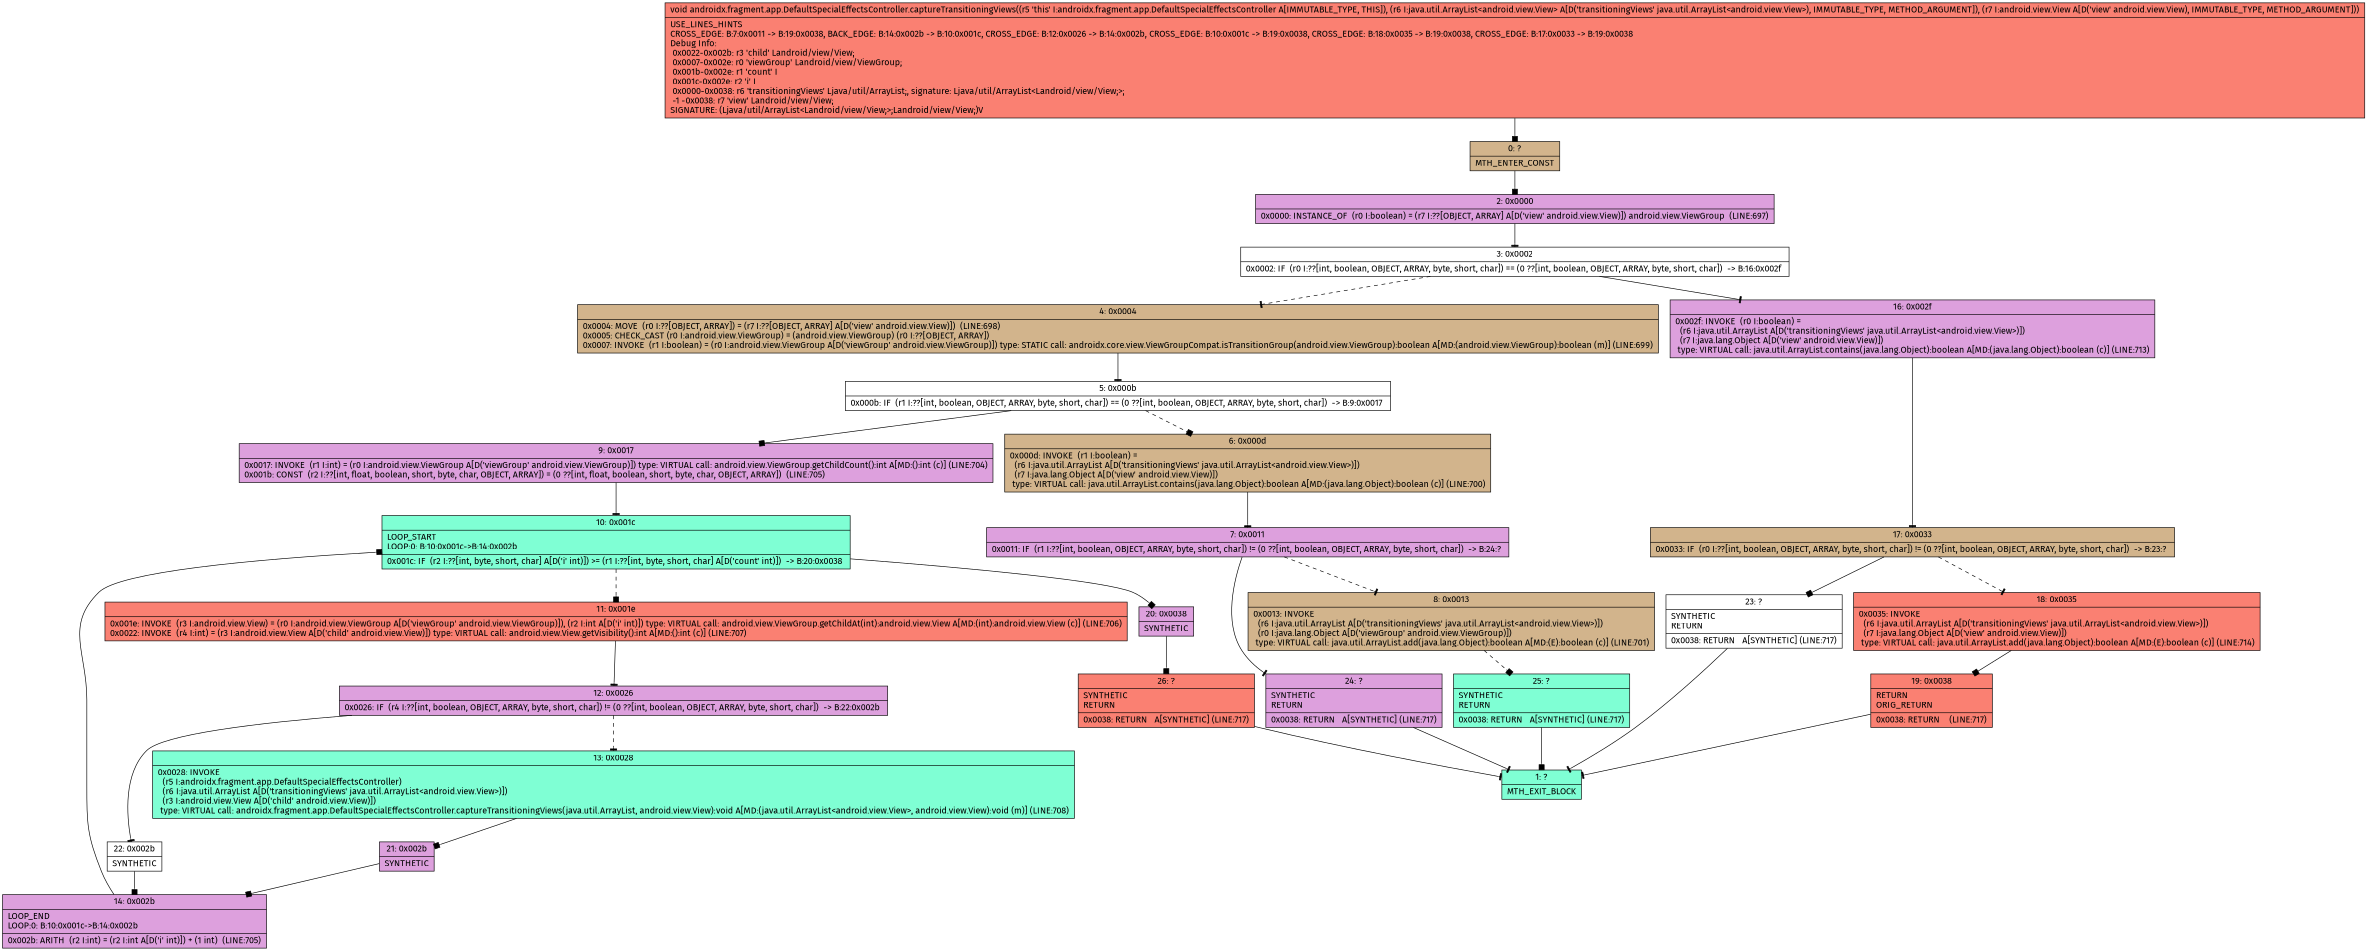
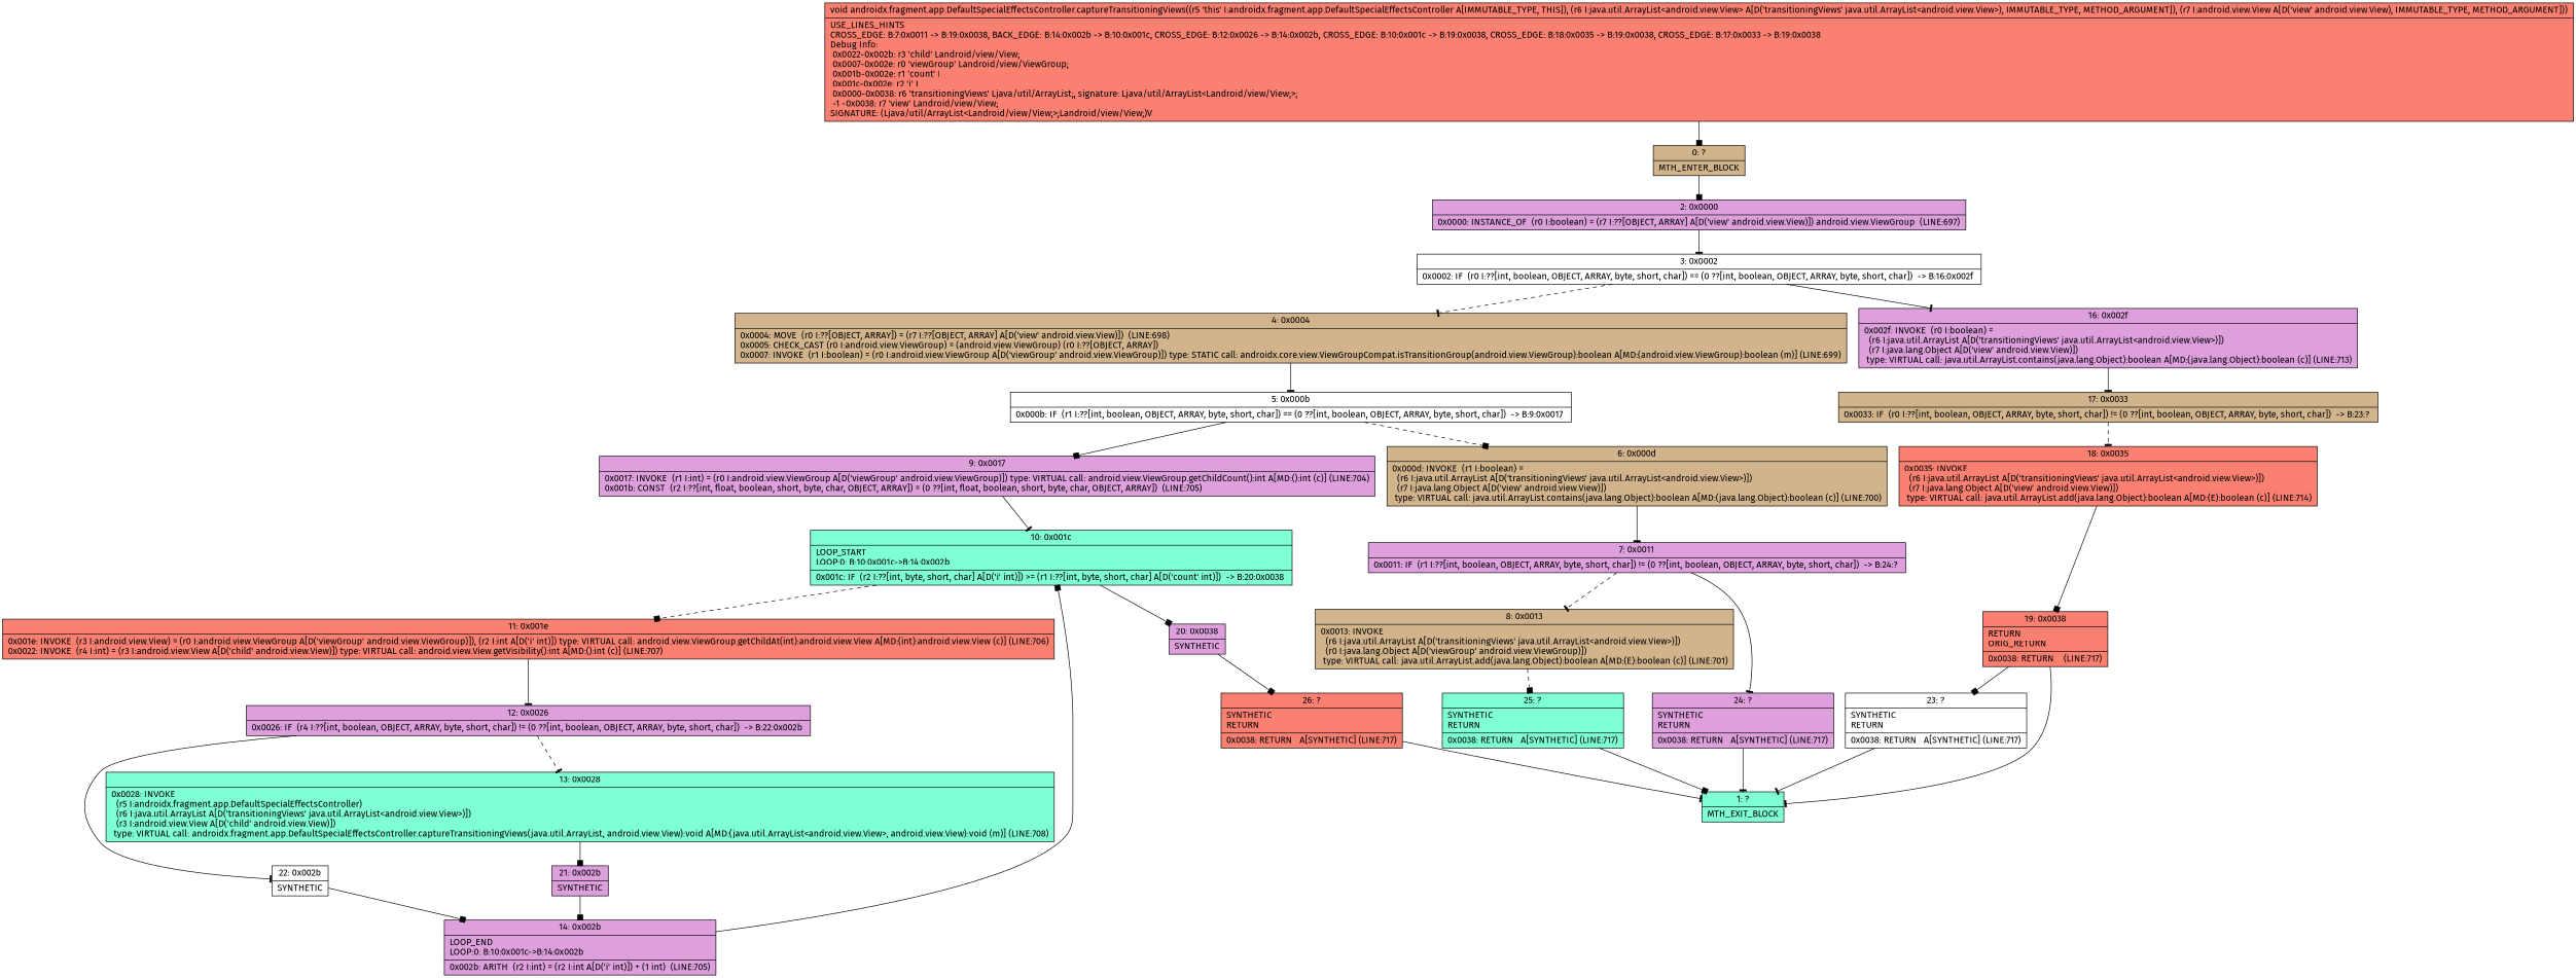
  digraph {
    fontname="Fira Sans"
    node [fillcolor=plum fontname="Fira Sans" shape=record style=filled]
    edge [arrowhead=tee fontname="Fira Sans"]
-   n1 [fillcolor=tan label="{0\:\ ?|MTH_ENTER_CONST\l}"]
+   n1 [fillcolor=tan label="{0\:\ ?|MTH_ENTER_BLOCK\l}"]
    n2 [label="{2\:\ 0x0000|0x0000: INSTANCE_OF  (r0 I:boolean) = (r7 I:??[OBJECT, ARRAY] A[D('view' android.view.View)]) android.view.ViewGroup  (LINE:697)\l}"]
    n3 [fillcolor=white label="{3\:\ 0x0002|0x0002: IF  (r0 I:??[int, boolean, OBJECT, ARRAY, byte, short, char]) == (0 ??[int, boolean, OBJECT, ARRAY, byte, short, char])  \-\> B:16:0x002f \l}"]
    n4 [fillcolor=tan label="{4\:\ 0x0004|0x0004: MOVE  (r0 I:??[OBJECT, ARRAY]) = (r7 I:??[OBJECT, ARRAY] A[D('view' android.view.View)])  (LINE:698)\l0x0005: CHECK_CAST (r0 I:android.view.ViewGroup) = (android.view.ViewGroup) (r0 I:??[OBJECT, ARRAY]) \l0x0007: INVOKE  (r1 I:boolean) = (r0 I:android.view.ViewGroup A[D('viewGroup' android.view.ViewGroup)]) type: STATIC call: androidx.core.view.ViewGroupCompat.isTransitionGroup(android.view.ViewGroup):boolean A[MD:(android.view.ViewGroup):boolean (m)] (LINE:699)\l}"]
    n5 [label="{16\:\ 0x002f|0x002f: INVOKE  (r0 I:boolean) = \l  (r6 I:java.util.ArrayList A[D('transitioningViews' java.util.ArrayList\<android.view.View\>)])\l  (r7 I:java.lang.Object A[D('view' android.view.View)])\l type: VIRTUAL call: java.util.ArrayList.contains(java.lang.Object):boolean A[MD:(java.lang.Object):boolean (c)] (LINE:713)\l}"]
    n6 [fillcolor=white label="{5\:\ 0x000b|0x000b: IF  (r1 I:??[int, boolean, OBJECT, ARRAY, byte, short, char]) == (0 ??[int, boolean, OBJECT, ARRAY, byte, short, char])  \-\> B:9:0x0017 \l}"]
    n7 [fillcolor=tan label="{17\:\ 0x0033|0x0033: IF  (r0 I:??[int, boolean, OBJECT, ARRAY, byte, short, char]) != (0 ??[int, boolean, OBJECT, ARRAY, byte, short, char])  \-\> B:23:? \l}"]
    n8 [fillcolor=tan label="{6\:\ 0x000d|0x000d: INVOKE  (r1 I:boolean) = \l  (r6 I:java.util.ArrayList A[D('transitioningViews' java.util.ArrayList\<android.view.View\>)])\l  (r7 I:java.lang.Object A[D('view' android.view.View)])\l type: VIRTUAL call: java.util.ArrayList.contains(java.lang.Object):boolean A[MD:(java.lang.Object):boolean (c)] (LINE:700)\l}"]
    n9 [label="{9\:\ 0x0017|0x0017: INVOKE  (r1 I:int) = (r0 I:android.view.ViewGroup A[D('viewGroup' android.view.ViewGroup)]) type: VIRTUAL call: android.view.ViewGroup.getChildCount():int A[MD:():int (c)] (LINE:704)\l0x001b: CONST  (r2 I:??[int, float, boolean, short, byte, char, OBJECT, ARRAY]) = (0 ??[int, float, boolean, short, byte, char, OBJECT, ARRAY])  (LINE:705)\l}"]
    n10 [label="{7\:\ 0x0011|0x0011: IF  (r1 I:??[int, boolean, OBJECT, ARRAY, byte, short, char]) != (0 ??[int, boolean, OBJECT, ARRAY, byte, short, char])  \-\> B:24:? \l}"]
    n11 [fillcolor=aquamarine label="{10\:\ 0x001c|LOOP_START\lLOOP:0: B:10:0x001c\-\>B:14:0x002b\l|0x001c: IF  (r2 I:??[int, byte, short, char] A[D('i' int)]) \>= (r1 I:??[int, byte, short, char] A[D('count' int)])  \-\> B:20:0x0038 \l}"]
    n12 [fillcolor=tan label="{8\:\ 0x0013|0x0013: INVOKE  \l  (r6 I:java.util.ArrayList A[D('transitioningViews' java.util.ArrayList\<android.view.View\>)])\l  (r0 I:java.lang.Object A[D('viewGroup' android.view.ViewGroup)])\l type: VIRTUAL call: java.util.ArrayList.add(java.lang.Object):boolean A[MD:(E):boolean (c)] (LINE:701)\l}"]
    n13 [label="{24\:\ ?|SYNTHETIC\lRETURN\l|0x0038: RETURN   A[SYNTHETIC] (LINE:717)\l}"]
    n14 [fillcolor=aquamarine label="{25\:\ ?|SYNTHETIC\lRETURN\l|0x0038: RETURN   A[SYNTHETIC] (LINE:717)\l}"]
    n15 [fillcolor=aquamarine label="{1\:\ ?|MTH_EXIT_BLOCK\l}"]
    n16 [fillcolor=salmon label="{11\:\ 0x001e|0x001e: INVOKE  (r3 I:android.view.View) = (r0 I:android.view.ViewGroup A[D('viewGroup' android.view.ViewGroup)]), (r2 I:int A[D('i' int)]) type: VIRTUAL call: android.view.ViewGroup.getChildAt(int):android.view.View A[MD:(int):android.view.View (c)] (LINE:706)\l0x0022: INVOKE  (r4 I:int) = (r3 I:android.view.View A[D('child' android.view.View)]) type: VIRTUAL call: android.view.View.getVisibility():int A[MD:():int (c)] (LINE:707)\l}"]
    n17 [label="{20\:\ 0x0038|SYNTHETIC\l}"]
    n18 [label="{12\:\ 0x0026|0x0026: IF  (r4 I:??[int, boolean, OBJECT, ARRAY, byte, short, char]) != (0 ??[int, boolean, OBJECT, ARRAY, byte, short, char])  \-\> B:22:0x002b \l}"]
    n19 [fillcolor=salmon label="{26\:\ ?|SYNTHETIC\lRETURN\l|0x0038: RETURN   A[SYNTHETIC] (LINE:717)\l}"]
    n20 [fillcolor=aquamarine label="{13\:\ 0x0028|0x0028: INVOKE  \l  (r5 I:androidx.fragment.app.DefaultSpecialEffectsController)\l  (r6 I:java.util.ArrayList A[D('transitioningViews' java.util.ArrayList\<android.view.View\>)])\l  (r3 I:android.view.View A[D('child' android.view.View)])\l type: VIRTUAL call: androidx.fragment.app.DefaultSpecialEffectsController.captureTransitioningViews(java.util.ArrayList, android.view.View):void A[MD:(java.util.ArrayList\<android.view.View\>, android.view.View):void (m)] (LINE:708)\l}"]
    n21 [fillcolor=white label="{22\:\ 0x002b|SYNTHETIC\l}"]
    n22 [label="{21\:\ 0x002b|SYNTHETIC\l}"]
    n23 [label="{14\:\ 0x002b|LOOP_END\lLOOP:0: B:10:0x001c\-\>B:14:0x002b\l|0x002b: ARITH  (r2 I:int) = (r2 I:int A[D('i' int)]) + (1 int)  (LINE:705)\l}"]
    n24 [fillcolor=salmon label="{18\:\ 0x0035|0x0035: INVOKE  \l  (r6 I:java.util.ArrayList A[D('transitioningViews' java.util.ArrayList\<android.view.View\>)])\l  (r7 I:java.lang.Object A[D('view' android.view.View)])\l type: VIRTUAL call: java.util.ArrayList.add(java.lang.Object):boolean A[MD:(E):boolean (c)] (LINE:714)\l}"]
    n25 [fillcolor=white label="{23\:\ ?|SYNTHETIC\lRETURN\l|0x0038: RETURN   A[SYNTHETIC] (LINE:717)\l}"]
    n26 [fillcolor=salmon label="{19\:\ 0x0038|RETURN\lORIG_RETURN\l|0x0038: RETURN    (LINE:717)\l}"]
    n27 [fillcolor=salmon label="{void androidx.fragment.app.DefaultSpecialEffectsController.captureTransitioningViews((r5 'this' I:androidx.fragment.app.DefaultSpecialEffectsController A[IMMUTABLE_TYPE, THIS]), (r6 I:java.util.ArrayList\<android.view.View\> A[D('transitioningViews' java.util.ArrayList\<android.view.View\>), IMMUTABLE_TYPE, METHOD_ARGUMENT]), (r7 I:android.view.View A[D('view' android.view.View), IMMUTABLE_TYPE, METHOD_ARGUMENT]))  | USE_LINES_HINTS\lCROSS_EDGE: B:7:0x0011 \-\> B:19:0x0038, BACK_EDGE: B:14:0x002b \-\> B:10:0x001c, CROSS_EDGE: B:12:0x0026 \-\> B:14:0x002b, CROSS_EDGE: B:10:0x001c \-\> B:19:0x0038, CROSS_EDGE: B:18:0x0035 \-\> B:19:0x0038, CROSS_EDGE: B:17:0x0033 \-\> B:19:0x0038\lDebug Info:\l  0x0022\-0x002b: r3 'child' Landroid\/view\/View;\l  0x0007\-0x002e: r0 'viewGroup' Landroid\/view\/ViewGroup;\l  0x001b\-0x002e: r1 'count' I\l  0x001c\-0x002e: r2 'i' I\l  0x0000\-0x0038: r6 'transitioningViews' Ljava\/util\/ArrayList;, signature: Ljava\/util\/ArrayList\<Landroid\/view\/View;\>;\l  \-1 \-0x0038: r7 'view' Landroid\/view\/View;\lSIGNATURE: (Ljava\/util\/ArrayList\<Landroid\/view\/View;\>;Landroid\/view\/View;)V\l}"]
    n1 -> n2 [arrowhead=box]
    n2 -> n3
    n3 -> n4 [style=dashed]
    n3 -> n5
    n4 -> n6
    n5 -> n7
    n6 -> n8 [arrowhead=box style=dashed]
    n6 -> n9 [arrowhead=box]
    n7 -> n24 [style=dashed]
-   n7 -> n25 [arrowhead=box]
+   n26 -> n25 [arrowhead=box]
    n8 -> n10
    n9 -> n11
    n10 -> n12 [style=dashed]
    n10 -> n13
    n11 -> n16 [arrowhead=box style=dashed]
    n11 -> n17 [arrowhead=box]
    n12 -> n14 [arrowhead=box style=dashed]
    n13 -> n15
    n14 -> n15 [arrowhead=box]
    n16 -> n18
    n17 -> n19 [arrowhead=box]
    n18 -> n20 [style=dashed]
    n18 -> n21
    n19 -> n15
    n20 -> n22 [arrowhead=box]
    n21 -> n23 [arrowhead=box]
    n22 -> n23 [arrowhead=box]
    n23 -> n11 [arrowhead=box]
    n24 -> n26 [arrowhead=box]
    n25 -> n15
    n26 -> n15
    n27 -> n1 [arrowhead=box]
  }
